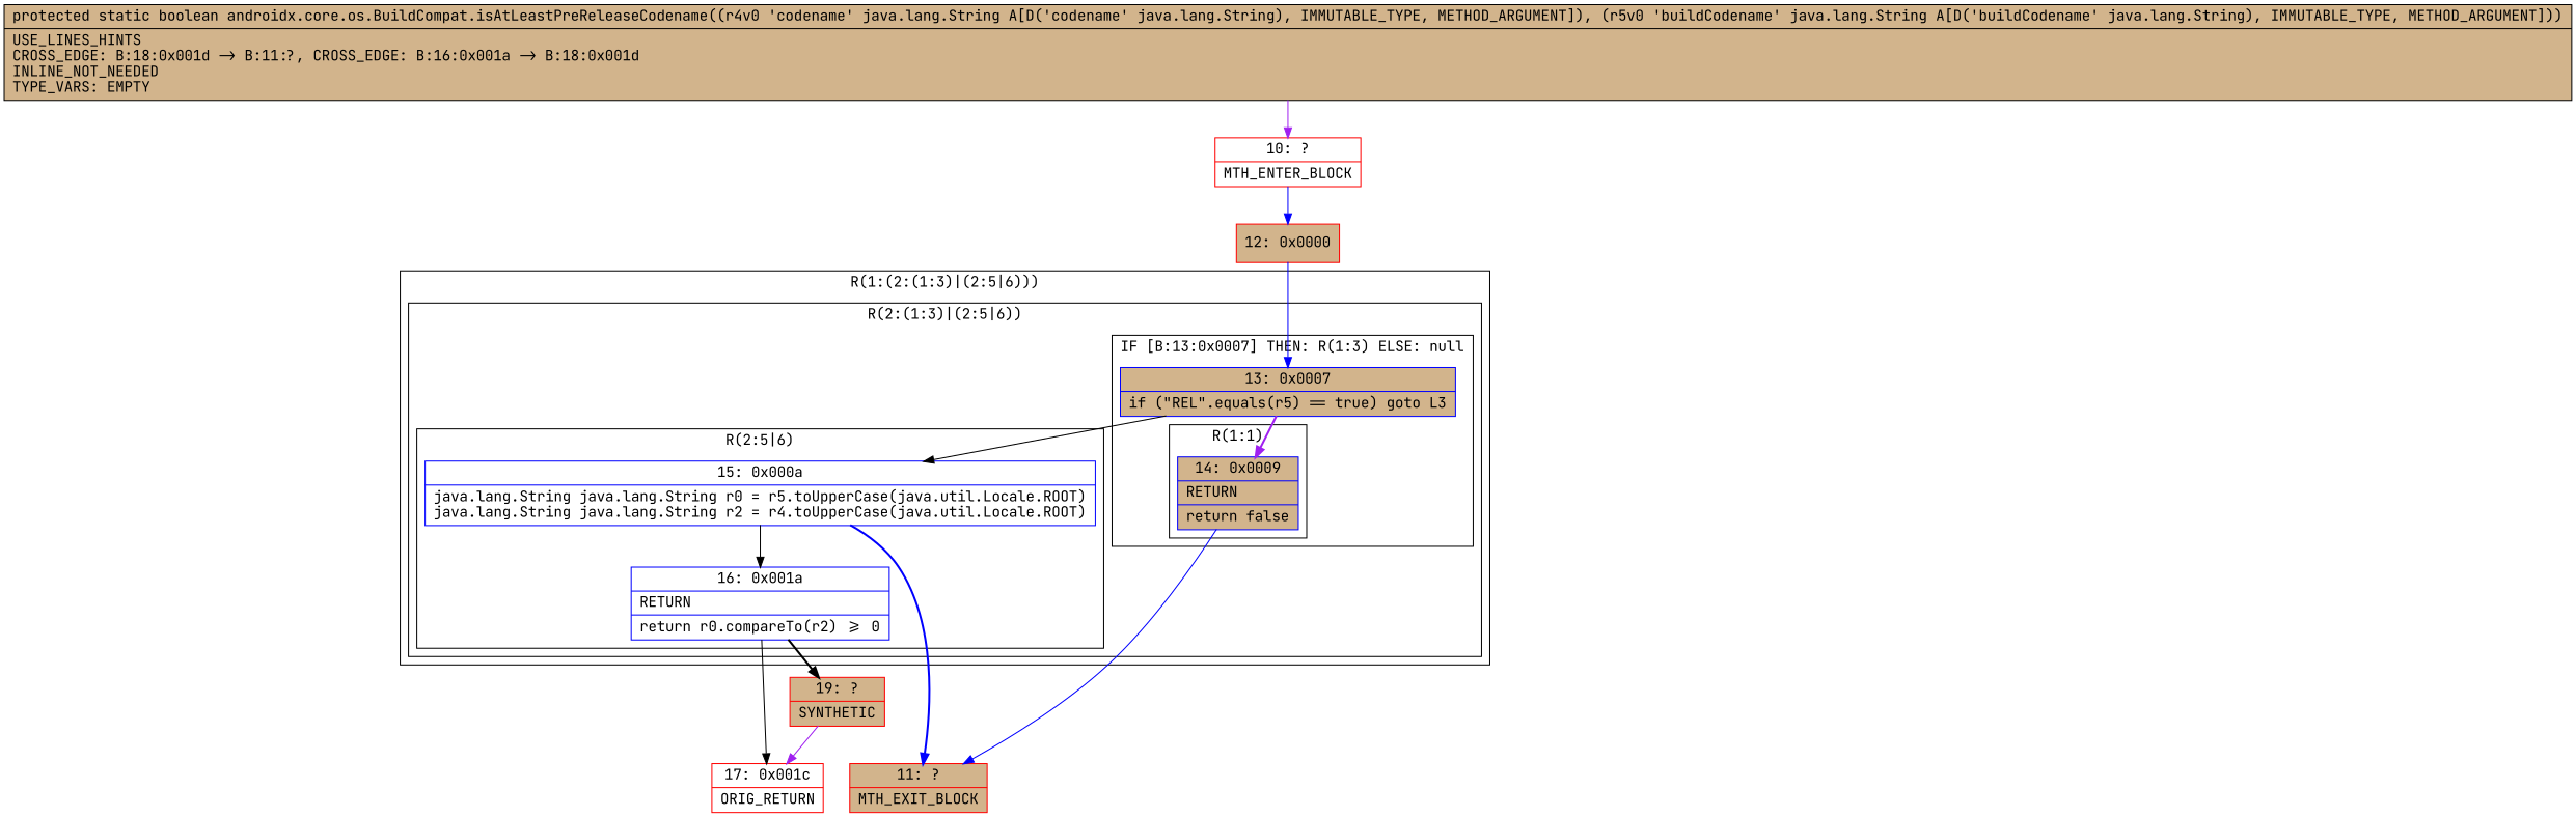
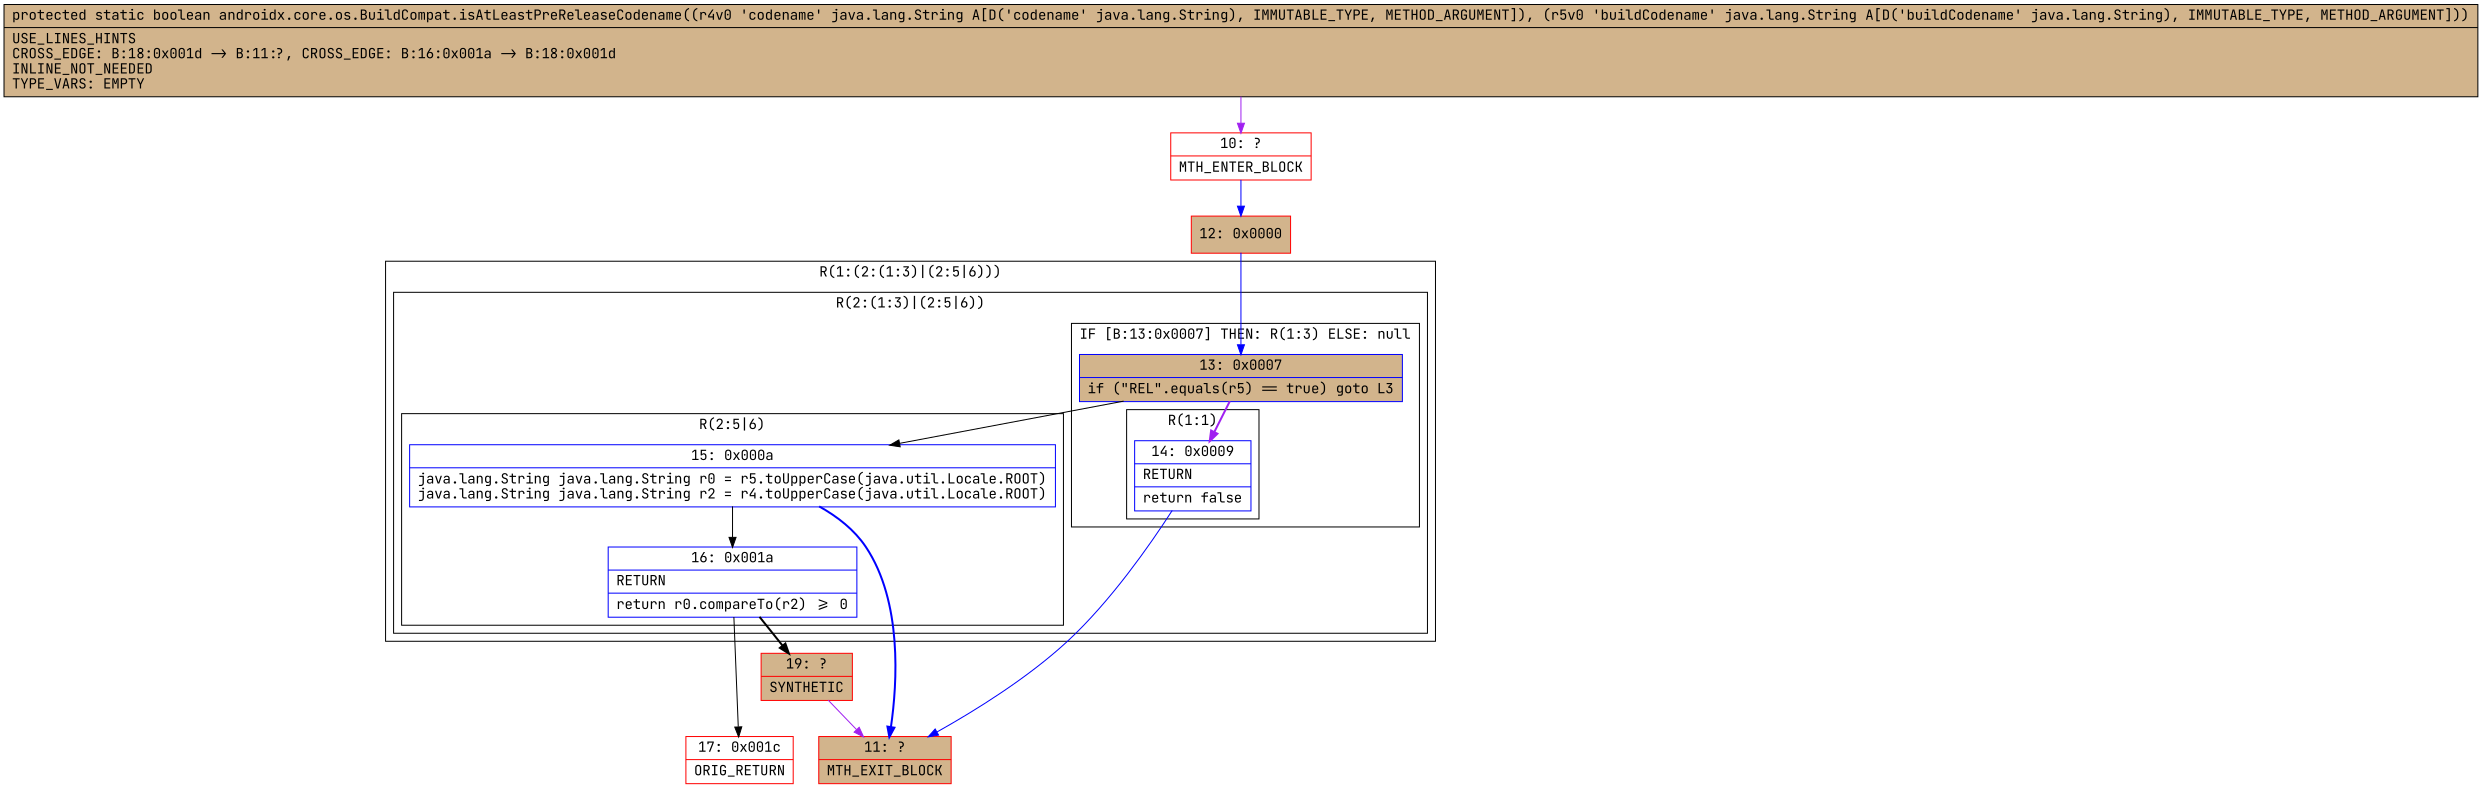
  digraph {
    fontname="JetBrains Mono"
    node [color=red fillcolor=white fontname="JetBrains Mono" shape=record style=filled]
    edge [color=blue fontname="JetBrains Mono" style=solid]
-   n1 [color=blue fillcolor=tan label="{14\:\ 0x0009|RETURN\l|return false\l}"]
+   n1 [color=blue label="{14\:\ 0x0009|RETURN\l|return false\l}"]
    n2 [color=blue fillcolor=tan label="{13\:\ 0x0007|if (\"REL\".equals(r5) == true) goto L3\l}"]
    n3 [color=blue label="{15\:\ 0x000a|java.lang.String java.lang.String r0 = r5.toUpperCase(java.util.Locale.ROOT)\ljava.lang.String java.lang.String r2 = r4.toUpperCase(java.util.Locale.ROOT)\l}"]
    n4 [color=blue label="{16\:\ 0x001a|RETURN\l|return r0.compareTo(r2) \>= 0\l}"]
    n5 [fillcolor=tan label="{11\:\ ?|MTH_EXIT_BLOCK\l}"]
    n6 [label="{17\:\ 0x001c|ORIG_RETURN\l}"]
    n7 [fillcolor=tan label="{19\:\ ?|SYNTHETIC\l}"]
    n8 [label="{10\:\ ?|MTH_ENTER_BLOCK\l}"]
    n9 [fillcolor=tan label="{12\:\ 0x0000}"]
    n10 [fillcolor=tan label="{protected static boolean androidx.core.os.BuildCompat.isAtLeastPreReleaseCodename((r4v0 'codename' java.lang.String A[D('codename' java.lang.String), IMMUTABLE_TYPE, METHOD_ARGUMENT]), (r5v0 'buildCodename' java.lang.String A[D('buildCodename' java.lang.String), IMMUTABLE_TYPE, METHOD_ARGUMENT]))  | USE_LINES_HINTS\lCROSS_EDGE: B:18:0x001d \-\> B:11:?, CROSS_EDGE: B:16:0x001a \-\> B:18:0x001d\lINLINE_NOT_NEEDED\lTYPE_VARS: EMPTY\l}" color=""]
    subgraph cluster_1 {
      label="R(1:(2:(1:3)|(2:5|6)))"
      subgraph cluster_2 {
        label="R(2:(1:3)|(2:5|6))"
        subgraph cluster_3 {
          label="IF [B:13:0x0007] THEN: R(1:3) ELSE: null"
          n2
          subgraph cluster_4 {
            label="R(1:1)"
            n1
          }
        }
        subgraph cluster_5 {
          label="R(2:5|6)"
          n3
          n4
        }
      }
    }
    n1 -> n5
    n2 -> n1 [color=purple style=bold]
    n2 -> n3 [color=black]
    n3 -> n4 [color=black]
    n3 -> n5 [style=bold]
    n4 -> n6 [color=black]
    n4 -> n7 [color=black style=bold]
-   n7 -> n6 [color=purple]
+   n7 -> n5 [color=purple]
    n8 -> n9
    n9 -> n2
    n10 -> n8 [color=purple]
  }
